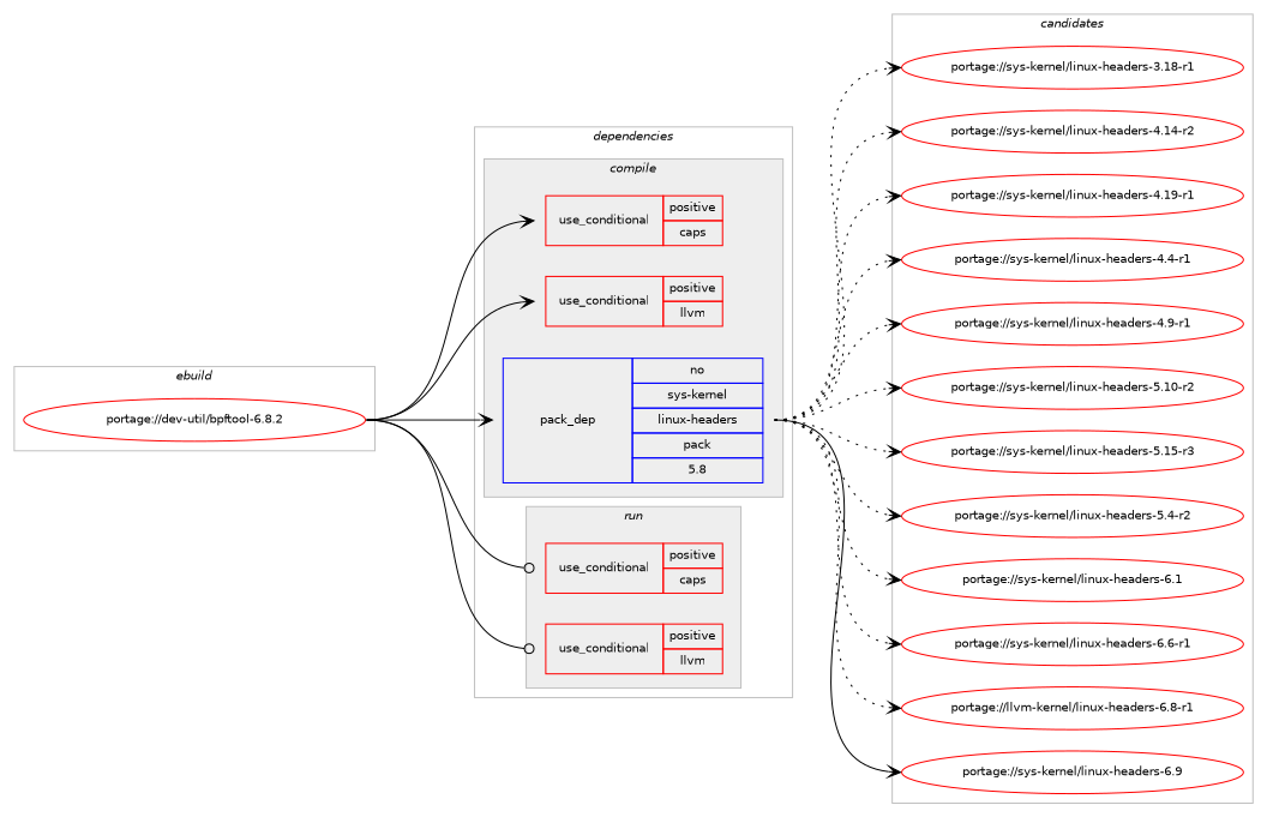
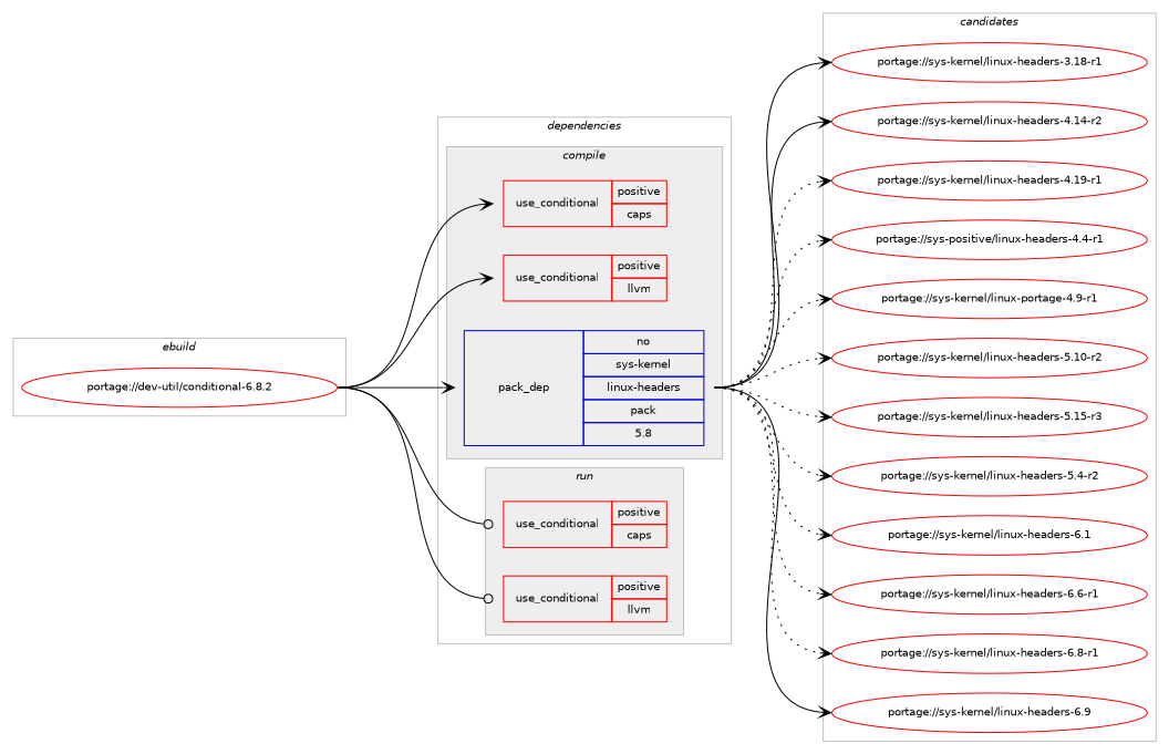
  digraph {
    compound=true
    concentrate=true
    fontname=Helvetica
    fontsize=10
    newrank=true
    rankdir=LR
    ranksep=1.5
    node [color=red fontname=Helvetica fontsize=10]
    edge [arrowhead=vee headport=w style=dotted tailport=e weight=100]
-   n1 [label="portage://dev-util/bpftool-6.8.2" width=4]
+   n1 [label="portage://dev-util/conditional-6.8.2" width=4]
    n2 [label=<<TABLE BORDER="0" CELLBORDER="1" CELLSPACING="0" CELLPADDING="4"><TR><TD ROWSPAN="3" CELLPADDING="10">use_conditional</TD></TR><TR><TD>positive</TD></TR><TR><TD>caps</TD></TR></TABLE>> shape=none]
    n3 [label=<<TABLE BORDER="0" CELLBORDER="1" CELLSPACING="0" CELLPADDING="4"><TR><TD ROWSPAN="3" CELLPADDING="10">use_conditional</TD></TR><TR><TD>positive</TD></TR><TR><TD>llvm</TD></TR></TABLE>> shape=none]
    n4 [color=blue label=<<TABLE BORDER="0" CELLBORDER="1" CELLSPACING="0" CELLPADDING="4" WIDTH="220"><TR><TD ROWSPAN="6" CELLPADDING="30">pack_dep</TD></TR><TR><TD WIDTH="110">no</TD></TR><TR><TD>sys-kernel</TD></TR><TR><TD>linux-headers</TD></TR><TR><TD>pack</TD></TR><TR><TD>5.8</TD></TR></TABLE>> shape=none]
    n5 [label=<<TABLE BORDER="0" CELLBORDER="1" CELLSPACING="0" CELLPADDING="4"><TR><TD ROWSPAN="3" CELLPADDING="10">use_conditional</TD></TR><TR><TD>positive</TD></TR><TR><TD>caps</TD></TR></TABLE>> shape=none]
    n6 [label=<<TABLE BORDER="0" CELLBORDER="1" CELLSPACING="0" CELLPADDING="4"><TR><TD ROWSPAN="3" CELLPADDING="10">use_conditional</TD></TR><TR><TD>positive</TD></TR><TR><TD>llvm</TD></TR></TABLE>> shape=none]
    n7 [label="portage://sys-kernel/linux-headers-3.18-r1" width=4]
    n8 [label="portage://sys-kernel/linux-headers-4.14-r2" width=4]
    n9 [label="portage://sys-kernel/linux-headers-4.19-r1" width=4]
-   n10 [label="portage://sys-kernel/linux-headers-4.4-r1" width=4]
-   n11 [label="portage://sys-kernel/linux-headers-4.9-r1" width=4]
+   n10 [label="portage://sys-positive/linux-headers-4.4-r1" width=4]
+   n11 [label="portage://sys-kernel/linux-portage-4.9-r1" width=4]
    n12 [label="portage://sys-kernel/linux-headers-5.10-r2" width=4]
    n13 [label="portage://sys-kernel/linux-headers-5.15-r3" width=4]
    n14 [label="portage://sys-kernel/linux-headers-5.4-r2" width=4]
    n15 [label="portage://sys-kernel/linux-headers-6.1" width=4]
    n16 [label="portage://sys-kernel/linux-headers-6.6-r1" width=4]
-   n17 [label="portage://llvm-kernel/linux-headers-6.8-r1" width=4]
+   n17 [label="portage://sys-kernel/linux-headers-6.8-r1" width=4]
    n18 [label="portage://sys-kernel/linux-headers-6.9" width=4]
    subgraph cluster_1 {
      color=gray
      label=<<i>ebuild</i>>
      rank=same
      n1
    }
    subgraph cluster_2 {
      color=gray
      label=<<i>dependencies</i>>
      subgraph cluster_3 {
        color=gray
        fillcolor="#eeeeee"
        label=<<i>compile</i>>
        style=filled
        subgraph sub_4 {
          color=gray
          fillcolor="#eeeeee"
          label=<<i>compile</i>>
          style=filled
          n2
        }
        subgraph sub_5 {
          color=gray
          fillcolor="#eeeeee"
          label=<<i>compile</i>>
          style=filled
          n3
        }
        subgraph sub_6 {
          color=gray
          fillcolor="#eeeeee"
          label=<<i>compile</i>>
          style=filled
          n4
        }
      }
      subgraph cluster_7 {
        color=gray
        fillcolor="#eeeeee"
        label=<<i>compile and run</i>>
        style=filled
      }
      subgraph cluster_8 {
        color=gray
        fillcolor="#eeeeee"
        label=<<i>run</i>>
        style=filled
        subgraph sub_9 {
          color=gray
          fillcolor="#eeeeee"
          label=<<i>run</i>>
          style=filled
          n5
        }
        subgraph sub_10 {
          color=gray
          fillcolor="#eeeeee"
          label=<<i>run</i>>
          style=filled
          n6
        }
      }
    }
    subgraph cluster_11 {
      color=gray
      label=<<i>candidates</i>>
      rank=same
      subgraph sub_12 {
        color=black
        label=<<i>candidates</i>>
        nodesep=1
        rank=same
        n7
        n8
        n9
        n10
        n11
        n12
        n13
        n14
        n15
        n16
        n17
        n18
      }
    }
    n1 -> n2 [style=solid weight=20]
    n1 -> n3 [style=solid weight=20]
    n1 -> n4 [style=solid weight=20]
    n1 -> n5 [arrowhead=odot style=solid weight=20]
    n1 -> n6 [arrowhead=odot style=solid weight=20]
-   n4 -> n7
-   n4 -> n8
+   n4 -> n7 [style=solid]
+   n4 -> n8 [style=solid]
    n4 -> n9
    n4 -> n10
    n4 -> n11
    n4 -> n12
    n4 -> n13
    n4 -> n14
    n4 -> n15
    n4 -> n16
    n4 -> n17
    n4 -> n18 [style=solid]
  }
